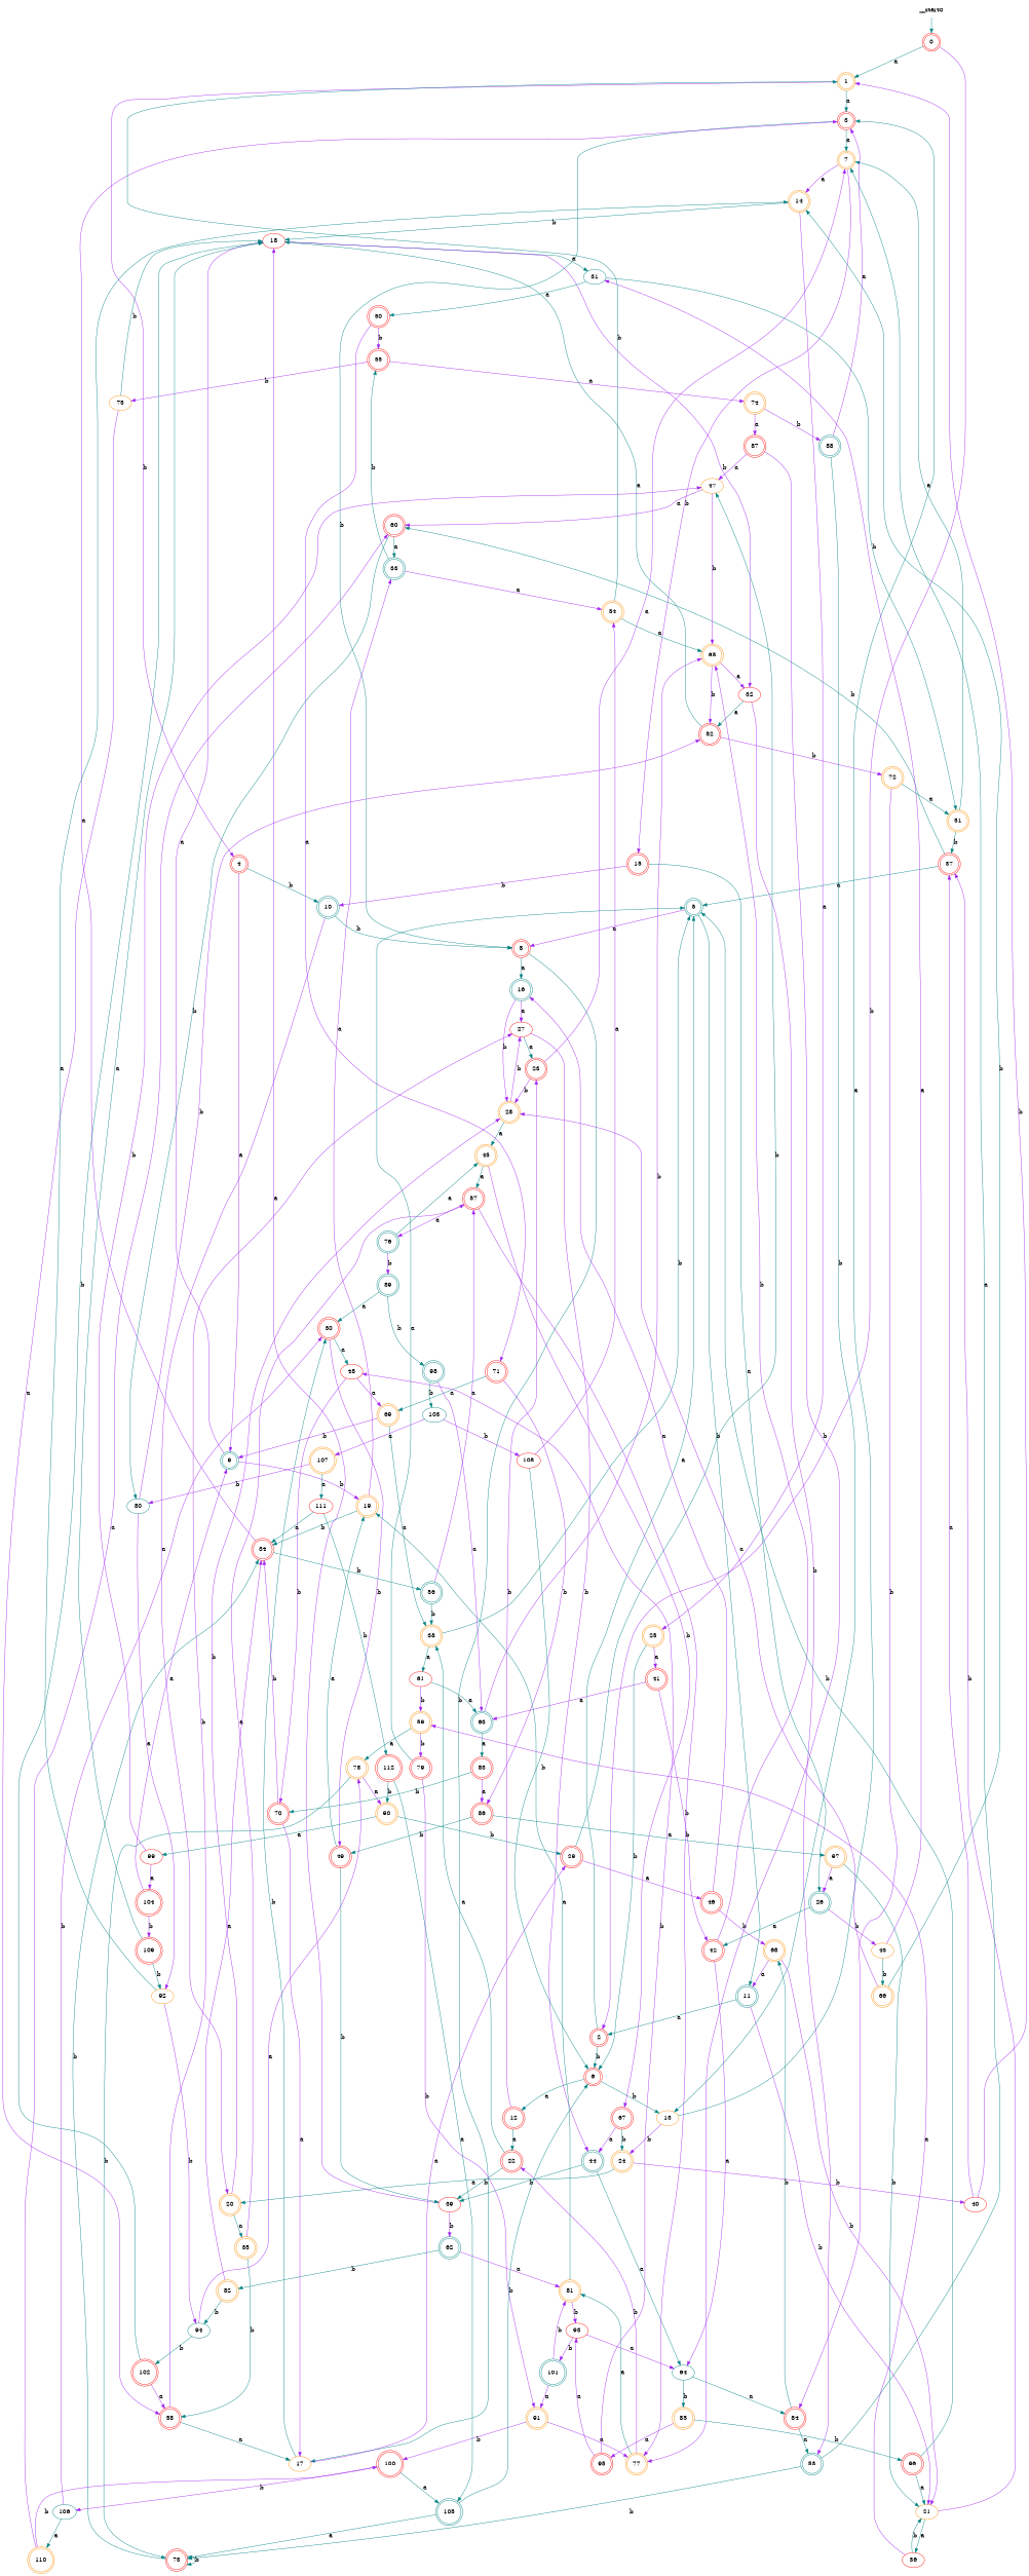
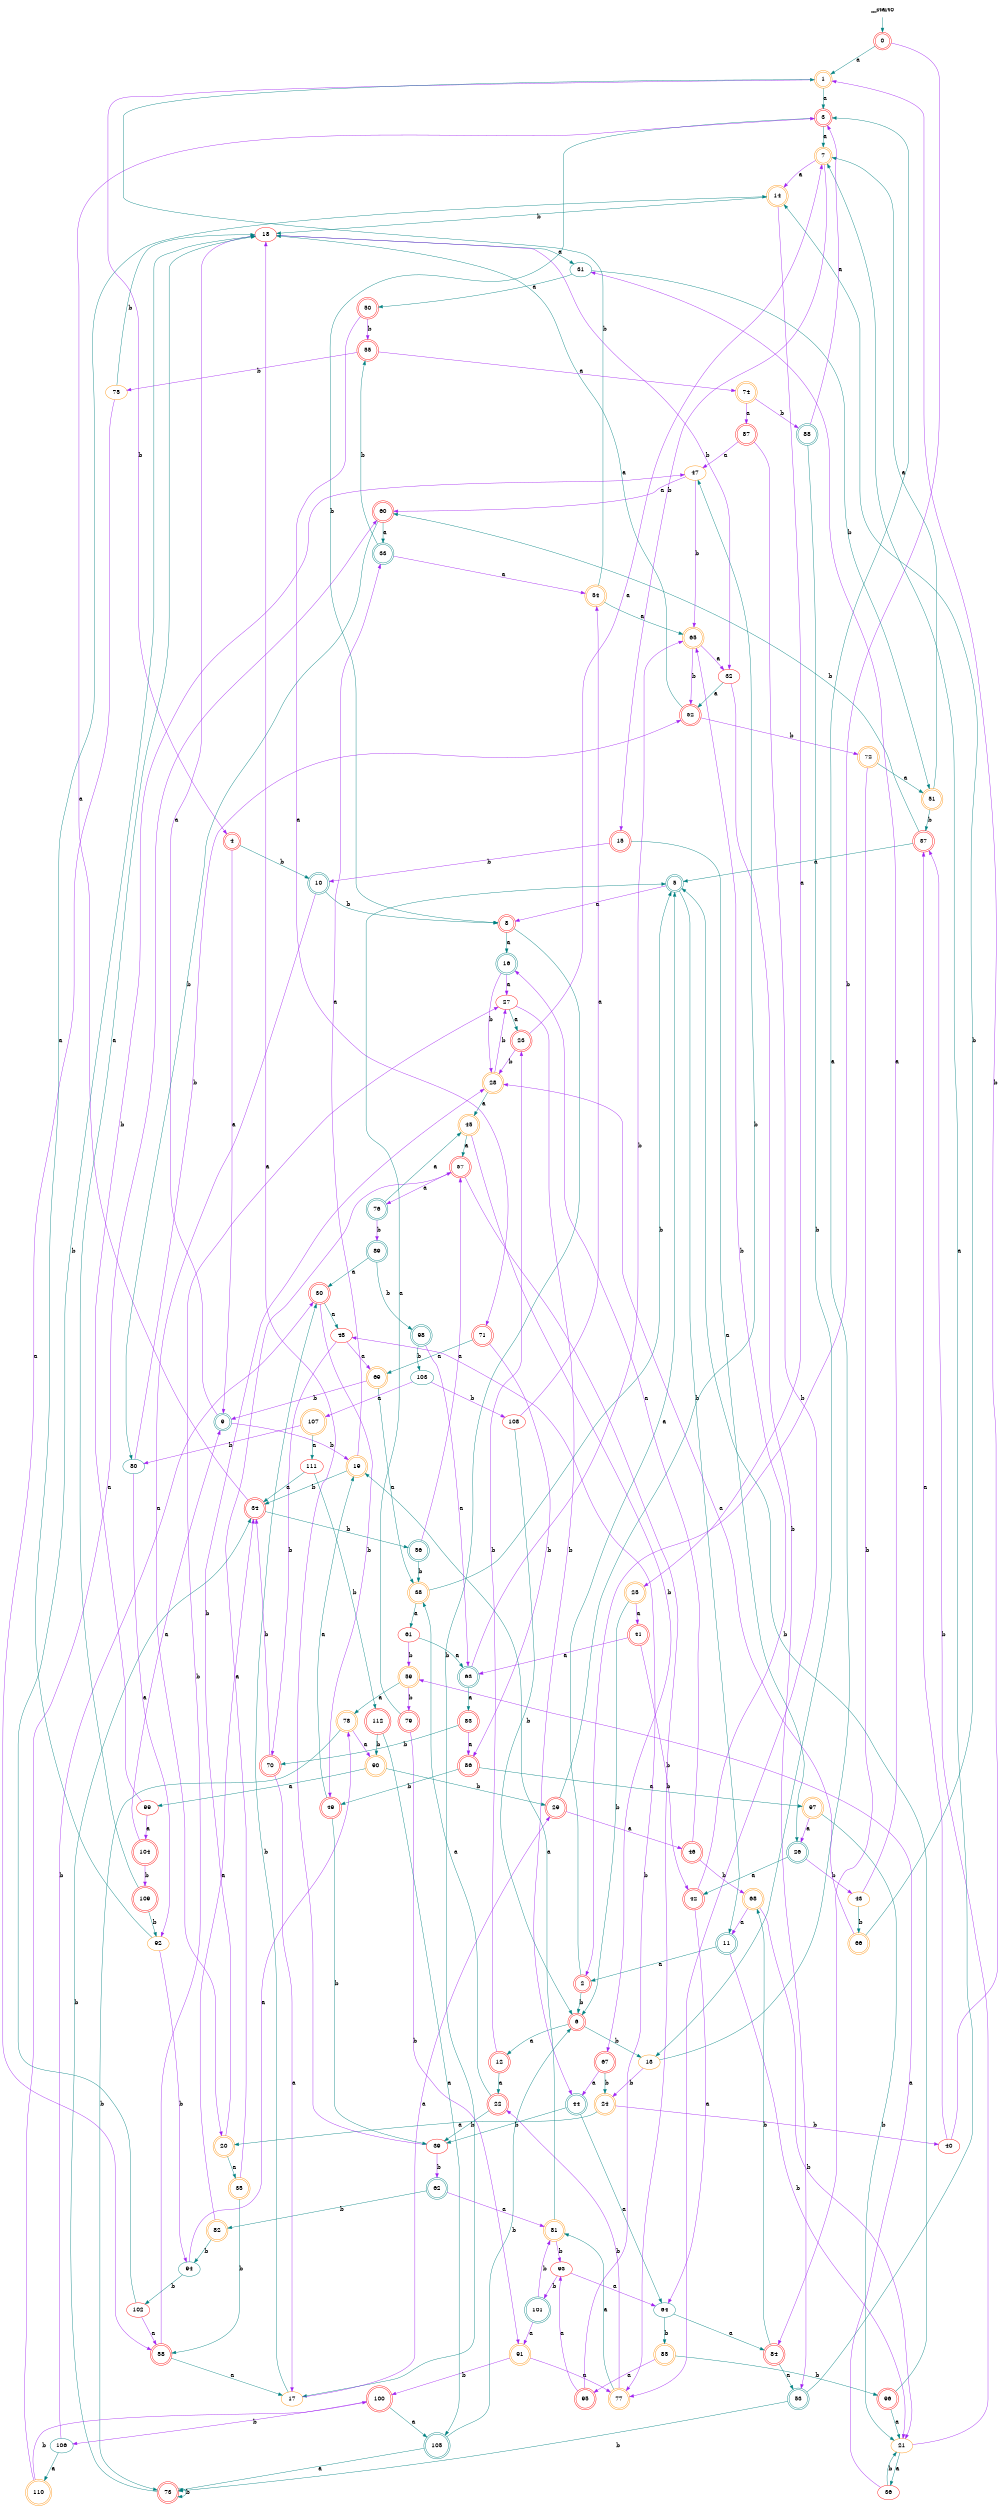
  digraph {
    node [color=red shape=doublecircle]
    edge [color=purple]
    __start0 [color=teal shape=none]
    0
    1 [color=darkorange]
    2
    3
    4
    5 [color=teal]
    6
    7 [color=darkorange]
    8
    9 [color=teal]
    10 [color=teal]
    11 [color=teal]
    12
    13 [color=darkorange shape=""]
    14 [color=darkorange]
    15
    16 [color=teal]
    17 [color=darkorange shape=""]
    18 [shape=""]
    19 [color=darkorange]
    20 [color=darkorange]
    21 [color=darkorange shape=""]
    22
    23
    24 [color=darkorange]
    25 [color=darkorange]
    26 [color=teal]
    27 [shape=""]
    28 [color=darkorange]
    29
    30
    31 [color=teal shape=""]
    32 [shape=""]
    33 [color=teal]
    34
    35 [color=darkorange]
    36 [shape=""]
    37
    38 [color=darkorange]
    39 [shape=""]
    40 [shape=""]
    41
    42
    43 [color=darkorange shape=""]
    44 [color=teal]
    45 [color=darkorange]
    46
    47 [color=darkorange shape=""]
    48 [shape=""]
    49
    50
    51 [color=darkorange]
    52
    53 [color=teal]
    54 [color=darkorange]
    55
    56 [color=teal]
    57
    58
    59 [color=darkorange]
    60
    61 [shape=""]
    62 [color=teal]
    63 [color=teal]
    64 [color=teal shape=""]
    65 [color=darkorange]
    66 [color=darkorange]
    67
    68 [color=darkorange]
    69 [color=darkorange]
    70
    71
    72 [color=darkorange]
    73
    74 [color=darkorange]
    75 [color=darkorange shape=""]
    76 [color=teal]
    77 [color=darkorange]
    78 [color=darkorange]
    79
    80 [color=teal shape=""]
    81 [color=darkorange]
    82 [color=darkorange]
    83
    84
    85 [color=darkorange]
    86
    87
    88 [color=teal]
    89 [color=teal]
    90 [color=darkorange]
    91 [color=darkorange]
    92 [color=darkorange shape=""]
    93 [shape=""]
    94 [color=teal shape=""]
    95
    96
    97 [color=darkorange]
    98 [color=teal]
    99 [shape=""]
    100
    101 [color=teal]
-   102
+   102 [shape=ellipse]
    103 [color=teal shape=""]
    104
    105 [color=teal]
    106 [color=teal shape=""]
    107 [color=darkorange]
    108 [shape=""]
    109
    110 [color=darkorange]
    111 [shape=""]
    112
    __start0 -> 0 [color=teal]
    0 -> 1 [color=teal label=a]
    0 -> 2 [label=b]
    1 -> 3 [color=teal label=a]
    1 -> 4 [label=b]
    2 -> 5 [color=teal label=a]
    2 -> 6 [color=teal label=b]
    3 -> 7 [color=teal label=a]
    3 -> 8 [color=teal label=b]
    4 -> 9 [label=a]
    4 -> 10 [color=teal label=b]
    5 -> 8 [label=a]
    5 -> 11 [color=teal label=b]
    6 -> 12 [color=teal label=a]
    6 -> 13 [color=teal label=b]
    7 -> 14 [label=a]
    7 -> 15 [label=b]
    8 -> 16 [color=teal label=a]
    8 -> 17 [color=teal label=b]
    9 -> 18 [label=a]
    9 -> 19 [label=b]
    10 -> 8 [color=teal label=b]
    10 -> 20 [label=a]
    11 -> 2 [color=teal label=a]
    11 -> 21 [label=b]
    12 -> 22 [color=teal label=a]
    12 -> 23 [label=b]
    13 -> 3 [color=teal label=a]
    13 -> 24 [label=b]
    14 -> 18 [color=teal label=b]
    14 -> 25 [label=a]
    15 -> 10 [label=b]
    15 -> 26 [color=teal label=a]
    16 -> 27 [label=a]
    16 -> 28 [label=b]
    17 -> 29 [label=a]
    17 -> 30 [color=teal label=b]
    18 -> 31 [color=teal label=a]
    18 -> 32 [label=b]
    19 -> 33 [label=a]
    19 -> 34 [color=teal label=b]
    20 -> 28 [label=b]
    20 -> 35 [color=teal label=a]
    21 -> 36 [color=teal label=a]
    21 -> 37 [label=b]
    22 -> 38 [color=teal label=a]
    22 -> 39 [color=teal label=b]
    23 -> 7 [label=a]
    23 -> 28 [label=b]
    24 -> 20 [color=teal label=a]
    24 -> 40 [label=b]
    25 -> 6 [color=teal label=b]
    25 -> 41 [label=a]
    26 -> 42 [color=teal label=a]
    26 -> 43 [label=b]
    27 -> 23 [color=teal label=a]
    27 -> 44 [label=b]
    28 -> 27 [label=b]
    28 -> 45 [color=teal label=a]
    29 -> 46 [label=a]
    29 -> 47 [color=teal label=b]
    30 -> 48 [color=teal label=a]
    30 -> 49 [label=b]
    31 -> 50 [color=teal label=a]
    31 -> 51 [color=teal label=b]
    32 -> 52 [color=teal label=a]
    32 -> 53 [label=b]
    33 -> 54 [label=a]
    33 -> 55 [color=teal label=b]
    34 -> 3 [label=a]
    34 -> 56 [color=teal label=b]
    35 -> 57 [label=a]
    35 -> 58 [color=teal label=b]
    36 -> 21 [color=teal label=b]
    36 -> 59 [label=a]
    37 -> 5 [color=teal label=a]
    37 -> 60 [color=teal label=b]
    38 -> 5 [color=teal label=b]
    38 -> 61 [color=teal label=a]
    39 -> 18 [label=a]
    39 -> 62 [label=b]
    40 -> 1 [label=b]
    40 -> 37 [label=a]
    41 -> 42 [label=b]
    41 -> 63 [label=a]
    42 -> 64 [label=a]
    42 -> 65 [label=b]
    43 -> 31 [label=a]
    43 -> 66 [color=teal label=b]
    44 -> 39 [color=teal label=b]
    44 -> 64 [color=teal label=a]
    45 -> 57 [color=teal label=a]
    45 -> 67 [label=b]
    46 -> 16 [label=a]
    46 -> 68 [label=b]
    47 -> 60 [label=a]
    47 -> 65 [label=b]
    48 -> 69 [label=a]
    48 -> 70 [label=b]
    49 -> 19 [color=teal label=a]
    49 -> 39 [color=teal label=b]
    50 -> 55 [label=b]
    50 -> 71 [label=a]
    51 -> 7 [color=teal label=a]
    51 -> 37 [color=teal label=b]
    52 -> 18 [color=teal label=a]
    52 -> 72 [label=b]
    53 -> 7 [color=teal label=a]
    53 -> 73 [color=teal label=b]
    54 -> 1 [color=teal label=b]
    54 -> 65 [color=teal label=a]
    55 -> 74 [label=a]
    55 -> 75 [label=b]
    56 -> 38 [color=teal label=b]
    56 -> 57 [label=a]
    57 -> 76 [label=a]
    57 -> 77 [label=b]
    58 -> 17 [color=teal label=a]
    58 -> 27 [label=b]
    59 -> 78 [color=teal label=a]
    59 -> 79 [label=b]
    60 -> 33 [color=teal label=a]
    60 -> 80 [color=teal label=b]
    61 -> 59 [label=b]
    61 -> 63 [color=teal label=a]
    62 -> 81 [label=a]
    62 -> 82 [color=teal label=b]
    63 -> 65 [label=b]
    63 -> 83 [color=teal label=a]
    64 -> 84 [color=teal label=a]
    64 -> 85 [color=teal label=b]
    65 -> 32 [label=a]
    65 -> 52 [label=b]
    66 -> 14 [color=teal label=b]
    66 -> 28 [label=a]
    67 -> 24 [color=teal label=b]
    67 -> 44 [label=a]
    68 -> 11 [label=a]
    68 -> 21 [label=b]
    69 -> 9 [label=b]
    69 -> 38 [color=teal label=a]
    70 -> 17 [label=a]
    70 -> 34 [label=b]
    71 -> 69 [color=teal label=a]
    71 -> 86 [label=b]
    72 -> 51 [color=teal label=a]
    72 -> 84 [label=b]
    73 -> 34 [color=teal label=b]
    73 -> 73 [color=teal label=b]
    74 -> 87 [label=a]
    74 -> 88 [label=b]
    75 -> 18 [color=teal label=b]
    75 -> 58 [label=a]
    76 -> 45 [color=teal label=a]
    76 -> 89 [label=b]
    77 -> 22 [label=b]
    77 -> 81 [color=teal label=a]
    78 -> 73 [color=teal label=b]
    78 -> 90 [label=a]
    79 -> 5 [color=teal label=a]
    79 -> 91 [label=b]
    80 -> 52 [label=b]
    80 -> 92 [label=a]
    81 -> 19 [color=teal label=a]
    81 -> 93 [label=b]
    82 -> 34 [label=a]
    82 -> 94 [color=teal label=b]
    83 -> 70 [color=teal label=b]
    83 -> 86 [label=a]
    84 -> 53 [color=teal label=a]
    84 -> 68 [color=teal label=b]
    85 -> 95 [label=a]
    85 -> 96 [color=teal label=b]
    86 -> 49 [color=teal label=b]
    86 -> 97 [color=teal label=a]
    87 -> 47 [label=a]
    87 -> 77 [label=b]
    88 -> 3 [label=a]
    88 -> 13 [color=teal label=b]
    89 -> 30 [color=teal label=a]
    89 -> 98 [color=teal label=b]
    90 -> 29 [color=teal label=b]
    90 -> 99 [color=teal label=a]
    91 -> 77 [label=a]
    91 -> 100 [label=b]
    92 -> 14 [color=teal label=a]
    92 -> 94 [label=b]
    93 -> 64 [label=a]
    93 -> 101 [label=b]
    94 -> 78 [label=a]
    94 -> 102 [color=teal label=b]
    95 -> 48 [label=b]
    95 -> 93 [label=a]
    96 -> 5 [color=teal label=b]
    96 -> 21 [color=teal label=a]
    97 -> 21 [color=teal label=b]
    97 -> 26 [label=a]
    98 -> 63 [label=a]
    98 -> 103 [color=teal label=b]
    99 -> 47 [label=b]
    99 -> 104 [label=a]
    100 -> 105 [color=teal label=a]
    100 -> 106 [label=b]
    101 -> 81 [label=b]
    101 -> 91 [label=a]
    102 -> 18 [color=teal label=b]
    102 -> 58 [label=a]
    103 -> 107 [label=a]
    103 -> 108 [label=b]
    104 -> 9 [label=a]
    104 -> 109 [label=b]
    105 -> 6 [color=teal label=b]
    105 -> 73 [color=teal label=a]
    106 -> 30 [label=b]
    106 -> 110 [color=teal label=a]
    107 -> 80 [label=b]
    107 -> 111 [color=teal label=a]
    108 -> 6 [color=teal label=b]
    108 -> 54 [label=a]
    109 -> 18 [color=teal label=a]
    109 -> 92 [color=teal label=b]
    110 -> 60 [label=a]
    110 -> 100 [label=b]
    111 -> 34 [color=teal label=a]
    111 -> 112 [color=teal label=b]
    112 -> 90 [color=teal label=b]
    112 -> 105 [color=teal label=a]
  }
